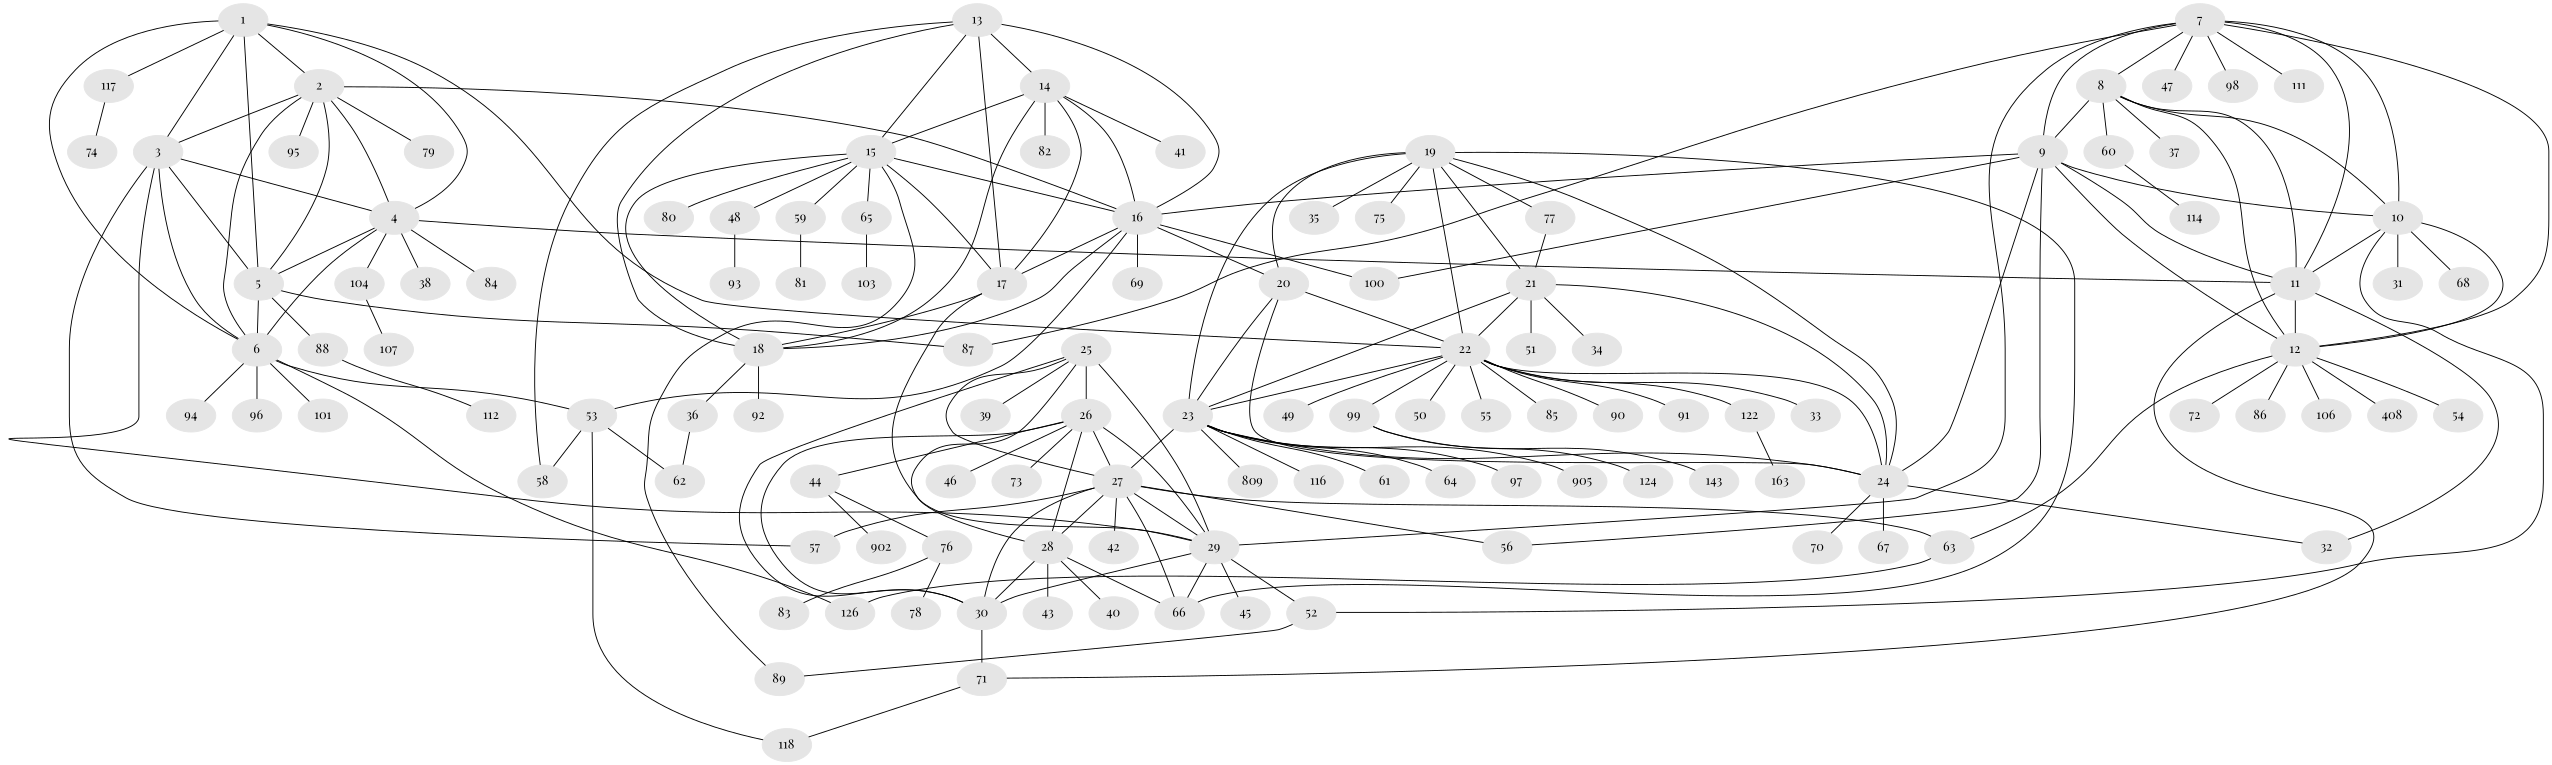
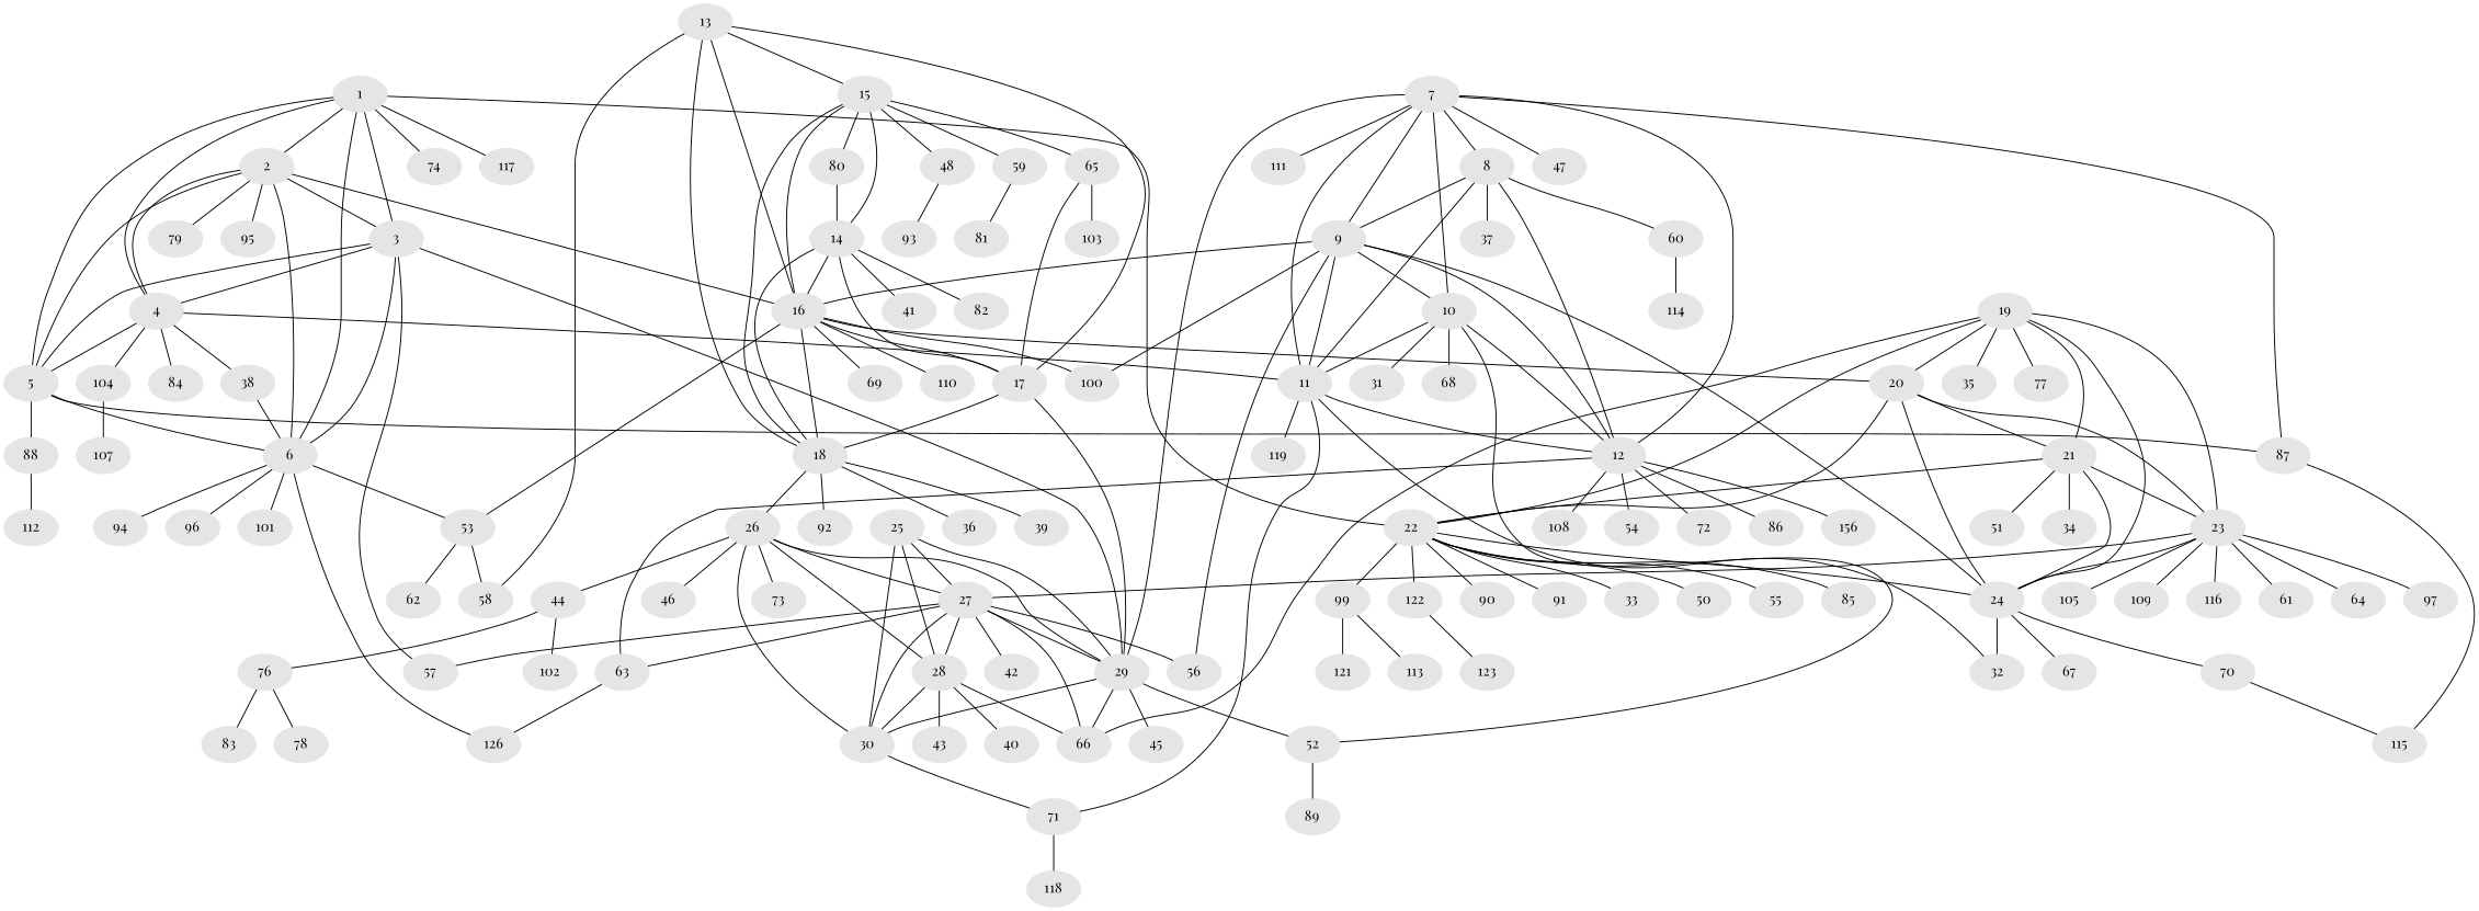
  graph {
    fontname="Playfair Display"
    node [color=gray90 fontname="Playfair Display" style=filled]
    edge [fontname="Playfair Display"]
    1
    2
    3
    4
    5
    6
    22
    74
    117
    16
    79
    95
    29
    57
    11
    38
    84
    104
    87
    88
    53
    94
    96
    101
    n25 [label=126]
    24
    23
    33
-   49
    50
    55
    85
    90
    91
    99
    122
    100
    17
    18
    20
    69
+   110
    52
    66
    30
    45
    12
    32
    71
+   119
    107
+   115
    112
    58
    62
    118
    7
    8
    9
    10
    47
-   98
    111
    37
    60
    56
    31
    68
    54
    63
    72
    86
-   106
-   108 [label=408]
+   106 [label=156]
+   108
    114
    67
    70
    89
    13
    14
    15
    41
    82
    48
    59
    65
    80
    36
    39
    92
    93
    81
    103
    21
    19
    35
-   75
    77
    34
    51
    27
    61
    64
    97
-   105 [label=905]
-   109 [label=809]
+   105
+   109
    116
-   113 [label=143]
-   121 [label=124]
-   123 [label=163]
+   113
+   121
+   123
    28
    42
    25
    26
    44
    46
    73
    40
    43
    76
-   102 [label=902]
+   102
    78
    83
    1 -- 2
    1 -- 3
    1 -- 4
    1 -- 5
    1 -- 6
    1 -- 22
-   117 -- 74
+   1 -- 74
    1 -- 117
    2 -- 3
    2 -- 4
    2 -- 5
    2 -- 6
    2 -- 16
    2 -- 79
    2 -- 95
    3 -- 4
    3 -- 5
    3 -- 6
    3 -- 29
    3 -- 57
    4 -- 5
-   4 -- 6
+   38 -- 6
    4 -- 11
    4 -- 38
    4 -- 84
    4 -- 104
    5 -- 6
    5 -- 87
    5 -- 88
    6 -- 53
    6 -- 94
    6 -- 96
    6 -- 101
    6 -- n25
    22 -- 24
-   22 -- 23
    22 -- 33
-   22 -- 49
    22 -- 50
    22 -- 55
    22 -- 85
    22 -- 90
    22 -- 91
    22 -- 99
    22 -- 122
    16 -- 53
    16 -- 100
    16 -- 17
    16 -- 18
    16 -- 20
    16 -- 69
+   16 -- 110
    29 -- 52
    29 -- 66
    29 -- 30
    29 -- 45
    11 -- 12
    11 -- 32
    11 -- 71
+   11 -- 119
    104 -- 107
+   87 -- 115
    88 -- 112
    53 -- 58
    53 -- 62
-   53 -- 118
    24 -- 32
    24 -- 67
    24 -- 70
    23 -- 24
    23 -- 27
    23 -- 61
    23 -- 64
    23 -- 97
    23 -- 105
    23 -- 109
    23 -- 116
    99 -- 113
    99 -- 121
    122 -- 123
    17 -- 29
    17 -- 18
    18 -- 36
-   25 -- 39
+   18 -- 39
    18 -- 92
    20 -- 22
    20 -- 24
    20 -- 23
-   77 -- 21
+   20 -- 21
    52 -- 89
    30 -- 71
    12 -- 54
    12 -- 63
    12 -- 72
    12 -- 86
    12 -- 106
    12 -- 108
    71 -- 118
    7 -- 29
    7 -- 11
    7 -- 87
    7 -- 12
    7 -- 8
    7 -- 9
    7 -- 10
    7 -- 47
-   7 -- 98
    7 -- 111
    8 -- 11
    8 -- 12
    8 -- 9
-   8 -- 10
    8 -- 37
    8 -- 60
    9 -- 16
    9 -- 11
    9 -- 24
    9 -- 100
    9 -- 12
    9 -- 10
    9 -- 56
    10 -- 11
    10 -- 52
    10 -- 12
    10 -- 31
    10 -- 68
    60 -- 114
    63 -- n25
+   70 -- 115
    13 -- 16
    13 -- 17
    13 -- 18
    13 -- 58
-   13 -- 14
+   80 -- 14
    13 -- 15
    14 -- 16
    14 -- 17
    14 -- 18
    14 -- 15
    14 -- 41
    14 -- 82
    15 -- 16
-   15 -- 17
+   65 -- 17
    15 -- 18
-   15 -- 89
    15 -- 48
    15 -- 59
    15 -- 65
    15 -- 80
    48 -- 93
    59 -- 81
    65 -- 103
-   36 -- 62
    21 -- 22
    21 -- 24
    21 -- 23
    21 -- 34
    21 -- 51
    19 -- 22
    19 -- 24
    19 -- 23
    19 -- 20
    19 -- 66
    19 -- 21
    19 -- 35
-   19 -- 75
    19 -- 77
    27 -- 29
    27 -- 57
    27 -- 66
    27 -- 30
    27 -- 56
    27 -- 63
    27 -- 28
    27 -- 42
    28 -- 66
    28 -- 30
    28 -- 40
    28 -- 43
    25 -- 29
    25 -- 30
    25 -- 27
    25 -- 28
-   25 -- 26
+   18 -- 26
    26 -- 29
    26 -- 30
    26 -- 27
    26 -- 28
    26 -- 44
    26 -- 46
    26 -- 73
    44 -- 76
    44 -- 102
    76 -- 78
    76 -- 83
  }
